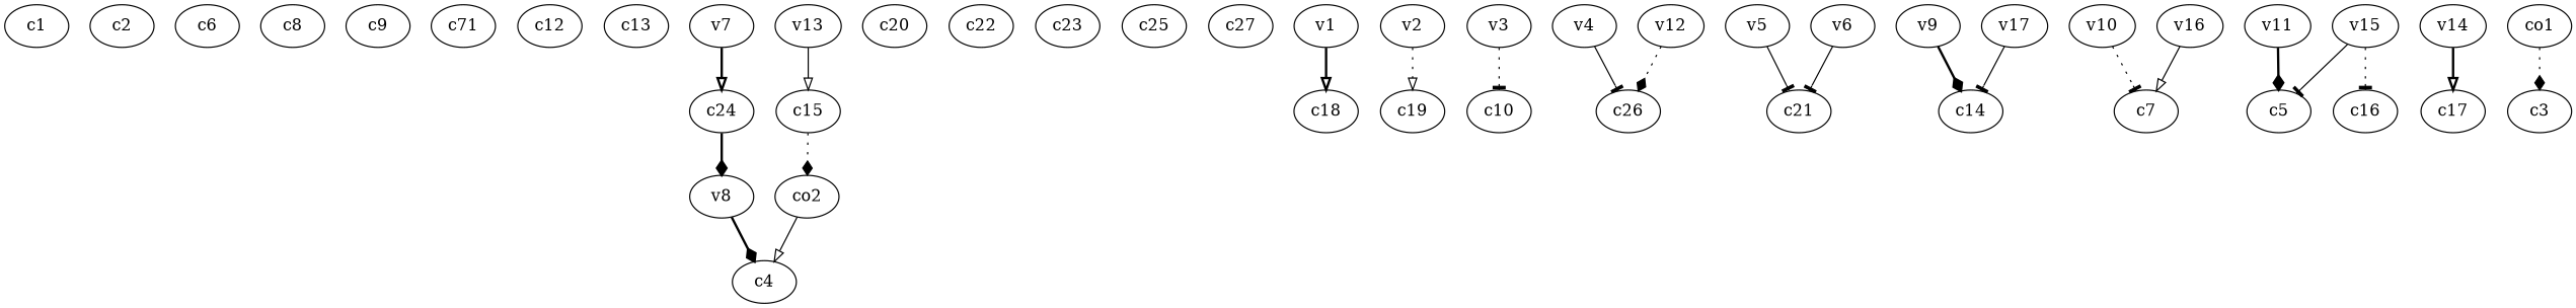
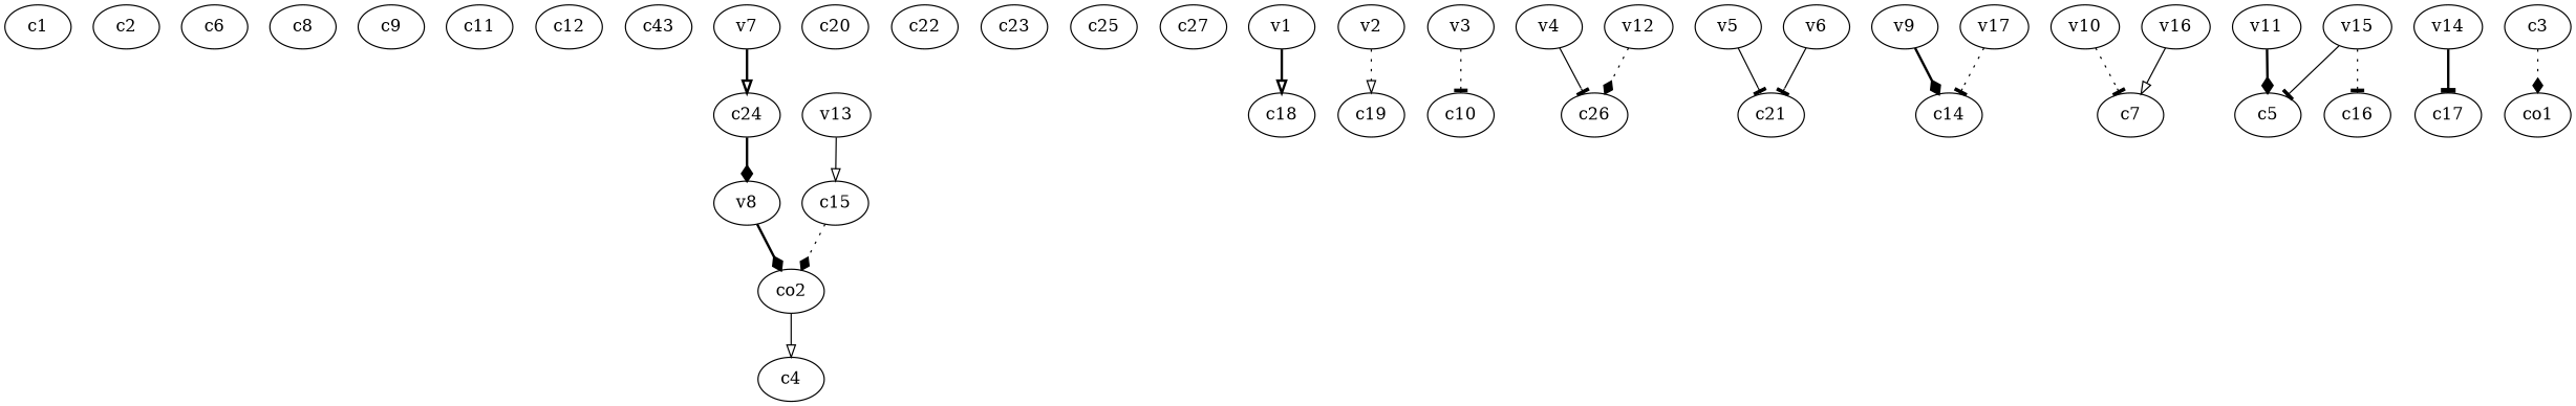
  strict digraph {
    edge [arrowhead=tee style=dotted weight=1]
    c1
    c2
    c6
    c8
    c9
-   c11 [label=c71]
+   c11
    c12
-   c13
+   c13 [label=c43]
    c15
    co2
    c4
    c20
    c22
    c23
    c24
    v8
    c25
    c27
    v1
    c18
    v2
    c19
    v3
    c10
    v4
    c26
    v5
    c21
    v6
    v7
    v9
    c14
    v10
    c7
    v11
    c5
    v12
    v13
    v14
    c17
    v15
    c16
    v16
    v17
    co1
    c3
    c15 -> co2 [arrowhead=diamond]
    co2 -> c4 [arrowhead=onormal style=solid]
    c24 -> v8 [arrowhead=diamond style=bold]
-   v8 -> c4 [arrowhead=diamond style=bold]
+   v8 -> co2 [arrowhead=diamond style=bold]
    v1 -> c18 [arrowhead=onormal style=bold]
    v2 -> c19 [arrowhead=onormal]
    v3 -> c10
    v4 -> c26 [style=solid]
    v5 -> c21 [style=solid]
    v6 -> c21 [style=solid]
    v7 -> c24 [arrowhead=onormal style=bold]
    v9 -> c14 [arrowhead=diamond style=bold]
    v10 -> c7
    v11 -> c5 [arrowhead=diamond style=bold]
    v12 -> c26 [arrowhead=diamond]
    v13 -> c15 [arrowhead=onormal style=solid]
-   v14 -> c17 [arrowhead=onormal style=bold]
+   v14 -> c17 [style=bold]
    v15 -> c5 [style=solid]
    v15 -> c16
    v16 -> c7 [arrowhead=onormal style=solid]
-   v17 -> c14 [style=solid]
-   co1 -> c3 [arrowhead=diamond]
+   v17 -> c14
+   c3 -> co1 [arrowhead=diamond]
  }
